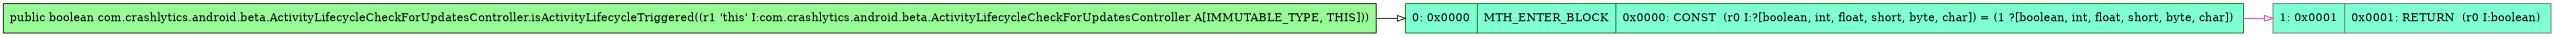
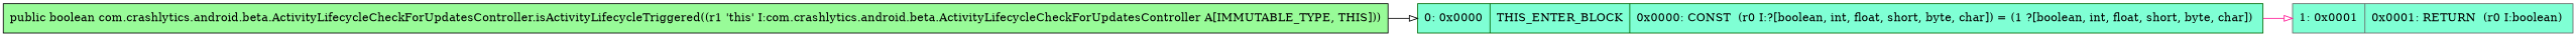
  digraph {
    rankdir=LR
    node [shape=record style=filled fillcolor=aquamarine]
    edge [arrowhead=onormal]
-   n1 [label="{0\:\ 0x0000|MTH_ENTER_BLOCK\l|0x0000: CONST  (r0 I:?[boolean, int, float, short, byte, char]) = (1 ?[boolean, int, float, short, byte, char]) \l}" color=darkgreen]
+   n1 [label="{0\:\ 0x0000|THIS_ENTER_BLOCK\l|0x0000: CONST  (r0 I:?[boolean, int, float, short, byte, char]) = (1 ?[boolean, int, float, short, byte, char]) \l}" color=darkgreen]
    n2 [label="{1\:\ 0x0001|0x0001: RETURN  (r0 I:boolean) \l}" color=gray40]
    n3 [label="{public boolean com.crashlytics.android.beta.ActivityLifecycleCheckForUpdatesController.isActivityLifecycleTriggered((r1 'this' I:com.crashlytics.android.beta.ActivityLifecycleCheckForUpdatesController A[IMMUTABLE_TYPE, THIS])) }" fillcolor=palegreen color=black]
    n1 -> n2 [color=deeppink]
    n3 -> n1 [color=black]
  }
